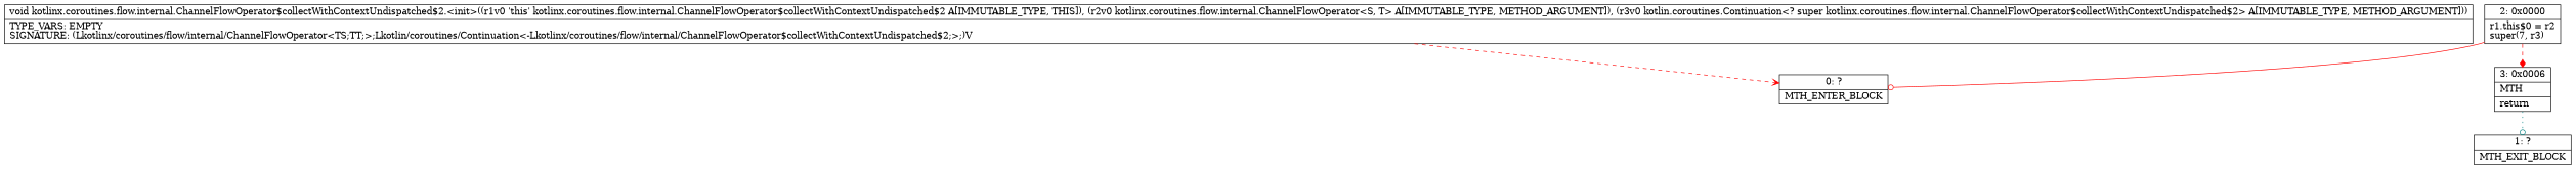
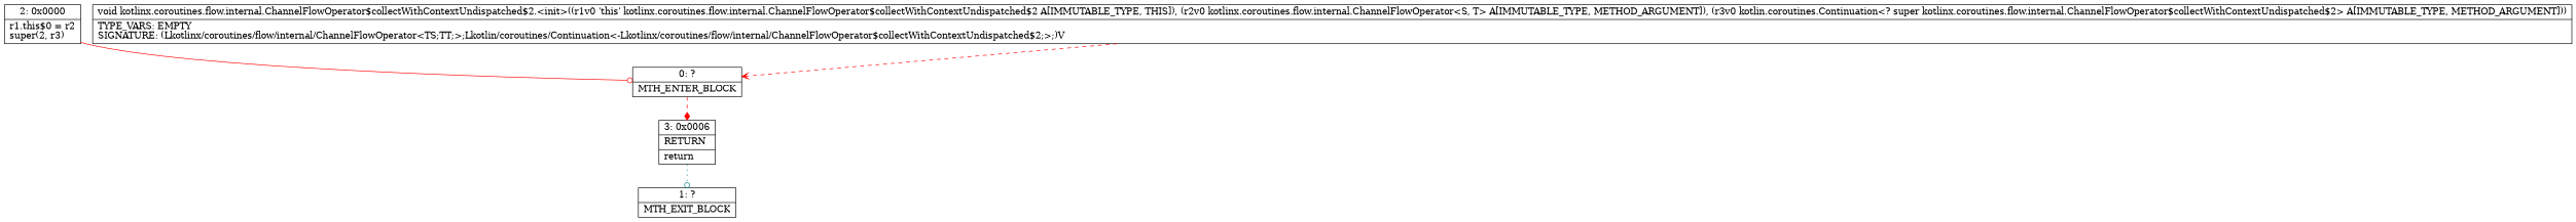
  digraph {
    node [shape=record]
    edge [arrowhead=odot color=red style=dashed]
    n1 [label="{0\:\ ?|MTH_ENTER_BLOCK\l}"]
-   n2 [label="{2\:\ 0x0000|r1.this$0 = r2\lsuper(7, r3)\l}"]
-   n3 [label="{3\:\ 0x0006|MTH\l|return\l}"]
+   n2 [label="{2\:\ 0x0000|r1.this$0 = r2\lsuper(2, r3)\l}"]
+   n3 [label="{3\:\ 0x0006|RETURN\l|return\l}"]
    n4 [label="{1\:\ ?|MTH_EXIT_BLOCK\l}"]
    n5 [label="{void kotlinx.coroutines.flow.internal.ChannelFlowOperator$collectWithContextUndispatched$2.\<init\>((r1v0 'this' kotlinx.coroutines.flow.internal.ChannelFlowOperator$collectWithContextUndispatched$2 A[IMMUTABLE_TYPE, THIS]), (r2v0 kotlinx.coroutines.flow.internal.ChannelFlowOperator\<S, T\> A[IMMUTABLE_TYPE, METHOD_ARGUMENT]), (r3v0 kotlin.coroutines.Continuation\<? super kotlinx.coroutines.flow.internal.ChannelFlowOperator$collectWithContextUndispatched$2\> A[IMMUTABLE_TYPE, METHOD_ARGUMENT]))  | TYPE_VARS: EMPTY\lSIGNATURE: (Lkotlinx\/coroutines\/flow\/internal\/ChannelFlowOperator\<TS;TT;\>;Lkotlin\/coroutines\/Continuation\<\-Lkotlinx\/coroutines\/flow\/internal\/ChannelFlowOperator$collectWithContextUndispatched$2;\>;)V\l}"]
    n2 -> n1 [style=solid]
-   n2 -> n3 [arrowhead=diamond]
+   n1 -> n3 [arrowhead=diamond]
    n3 -> n4 [color=teal style=dotted]
    n5 -> n1 [arrowhead=vee]
  }
